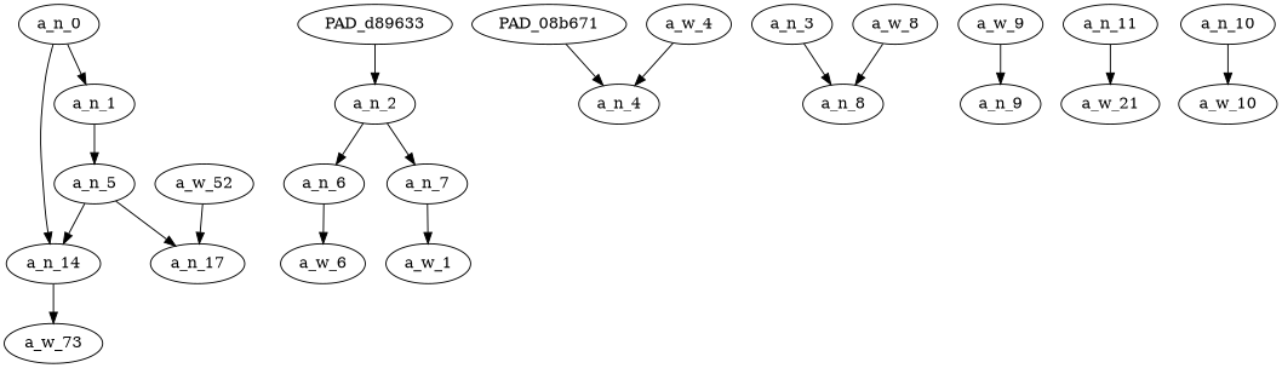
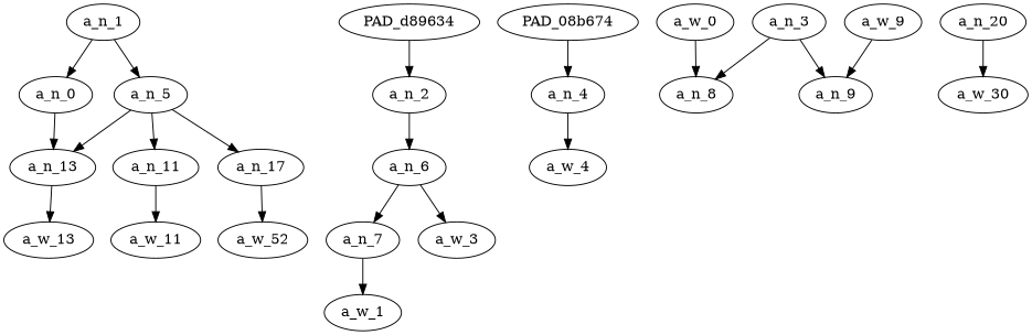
  strict digraph {
    node [div_dir=1 index=0 level=1 text_span="[3]" value=0.11997063]
    a_n_0 [level=4 text_span="[0, 1, 2, 3, 4, 5, 6, 7, 8]" value=1.00000000]
    a_n_1 [level=3 text_span="[0, 1, 2, 3, 4, 5, 6]" value=0.87964665]
-   a_n_13 [index=6 text_span="[6]" value=0.12661098 label=a_n_14]
+   a_n_13 [index=6 text_span="[6]" value=0.12661098]
    a_n_5 [index=2 level=2 text_span="[4, 5, 6]" value=0.50076065]
-   PAD_d89634 [index=1 level=3 text_span="[7, 8]" label=PAD_d89633]
+   PAD_d89634 [index=1 level=3 text_span="[7, 8]"]
    a_n_2 [index=3 level=2 text_span="[7, 8]"]
-   PAD_08b674 [index=1 level=2 value=0.06959230 label=PAD_08b671]
+   PAD_08b674 [index=1 level=2 value=0.06959230]
    a_n_4 [index=3 value=0.06959230]
    a_n_3 [level=2 text_span="[0, 1, 2]" value=0.30904797]
    a_n_8 [div_dir=-1 text_span="[0]" value=0.09380332]
    a_n_9 [index=1 text_span="[1]" value=0.09268399]
    a_n_11 [div_dir=-1 index=4 text_span="[4]" value=0.24518709]
    n13 [index=5 label=a_n_17 text_span="[5]" value=0.12890257]
    a_n_6 [index=7 text_span="[7]" value=0.05761740]
    a_n_7 [index=8 text_span="[8]" value=0.06200899]
    a_w_4 [div_dir=0 index=3 level=0 value=and]
-   a_n_10 [div_dir=-1 index=2 text_span="[2]" value=0.12241991]
-   a_w_10 [div_dir=0 index=2 level=0 text_span="[2]" value=terrorists]
-   a_w_11 [div_dir=0 index=4 level=0 text_span="[4]" value=immigrant label=a_w_21]
+   a_n_10 [div_dir=-1 index=2 text_span="[2]" value=0.12241991 label=a_n_20]
+   a_w_10 [div_dir=0 index=2 level=0 text_span="[2]" value=terrorists label=a_w_30]
+   a_w_11 [div_dir=0 index=4 level=0 text_span="[4]" value=immigrant]
    n20 [div_dir=0 index=5 label=a_w_52 level=0 text_span="[5]" value=criminal]
-   a_w_13 [div_dir=0 index=6 level=0 text_span="[6]" value=gangs label=a_w_73]
-   a_w_8 [div_dir=0 level=0 text_span="[0]" value=fox]
+   a_w_13 [div_dir=0 index=6 level=0 text_span="[6]" value=gangs]
+   a_w_8 [div_dir=0 level=0 text_span="[0]" value=fox label=a_w_0]
    a_w_9 [div_dir=0 index=1 level=0 text_span="[1]" value=news]
-   a_w_6 [div_dir=0 index=7 level=0 text_span="[7]" value=working]
+   a_w_6 [div_dir=0 index=7 level=0 text_span="[7]" value=working label=a_w_3]
    n25 [div_dir=0 index=8 label=a_w_1 level=0 text_span="[8]" value=together]
-   a_n_0 -> a_n_1
+   a_n_1 -> a_n_0
    a_n_0 -> a_n_13
    a_n_1 -> a_n_5
    a_n_13 -> a_w_13
    a_n_5 -> a_n_13
+   a_n_5 -> a_n_11
    a_n_5 -> n13
    PAD_d89634 -> a_n_2
    a_n_2 -> a_n_6
-   a_n_2 -> a_n_7
+   a_n_6 -> a_n_7
    PAD_08b674 -> a_n_4
-   a_w_4 -> a_n_4
+   a_n_4 -> a_w_4
    a_n_3 -> a_n_8
+   a_n_3 -> a_n_9
    a_n_11 -> a_w_11
-   n20 -> n13
+   n13 -> n20
    a_n_6 -> a_w_6
    a_n_7 -> n25
    a_n_10 -> a_w_10
    a_w_8 -> a_n_8
    a_w_9 -> a_n_9
  }
